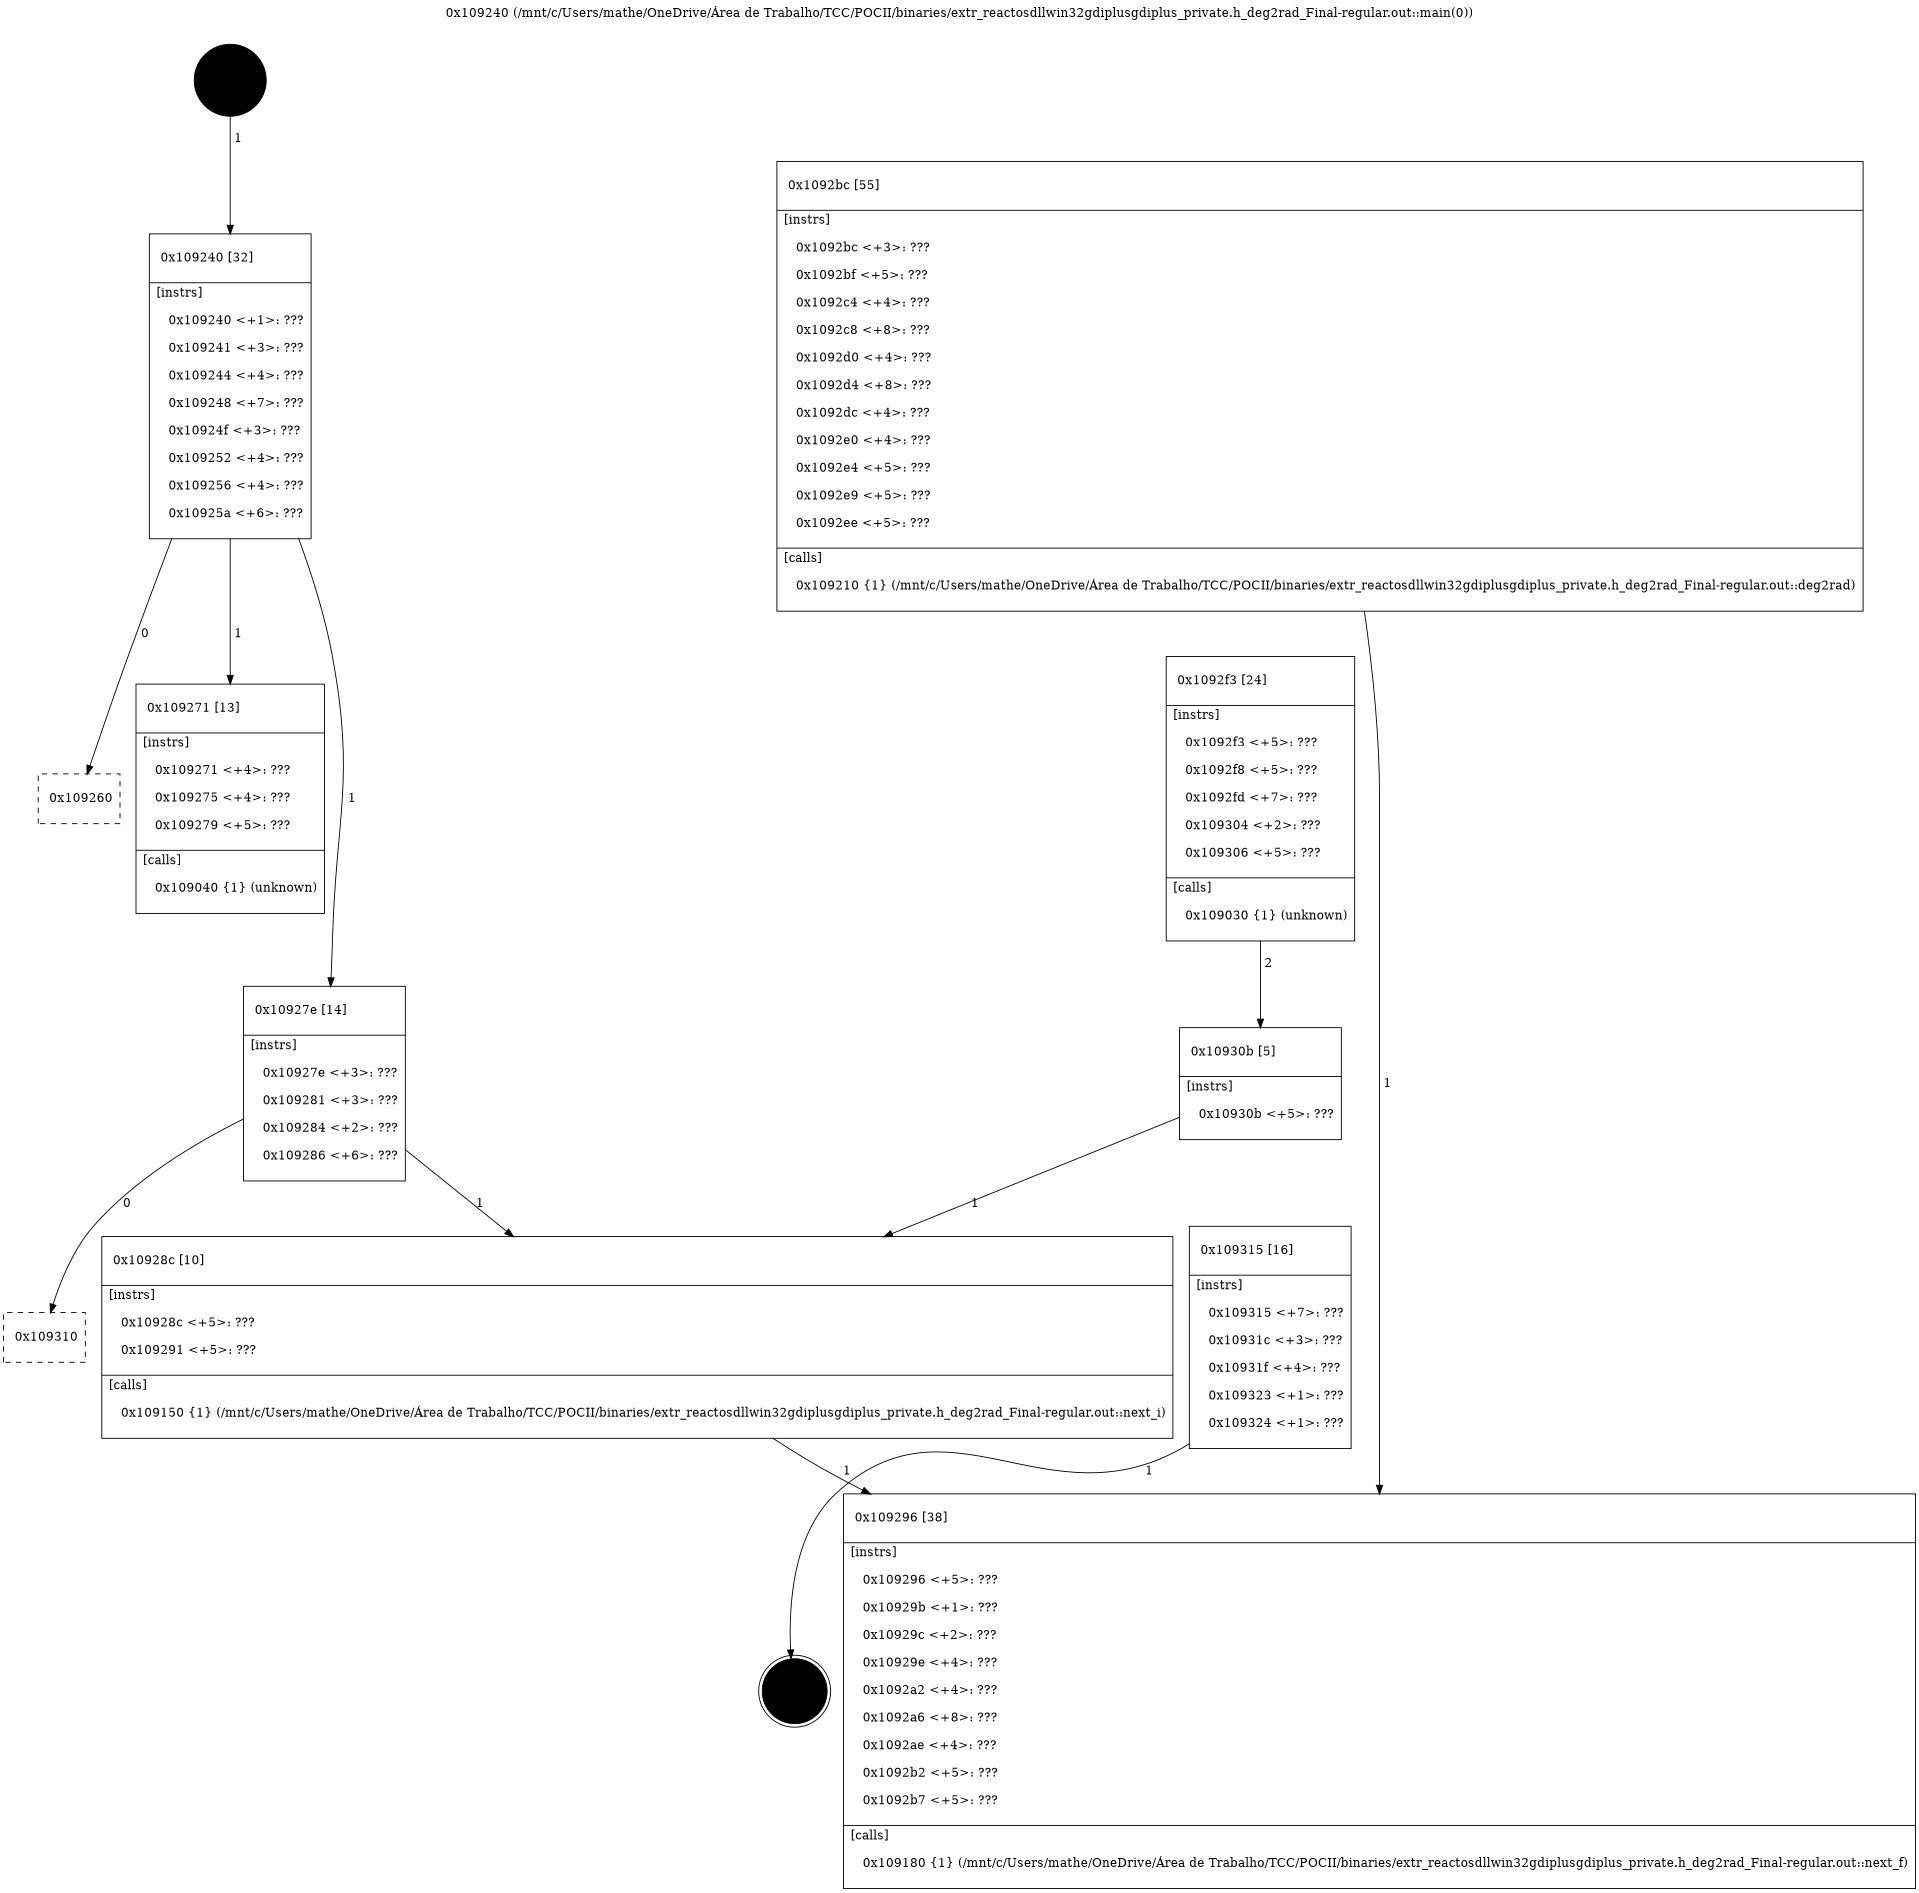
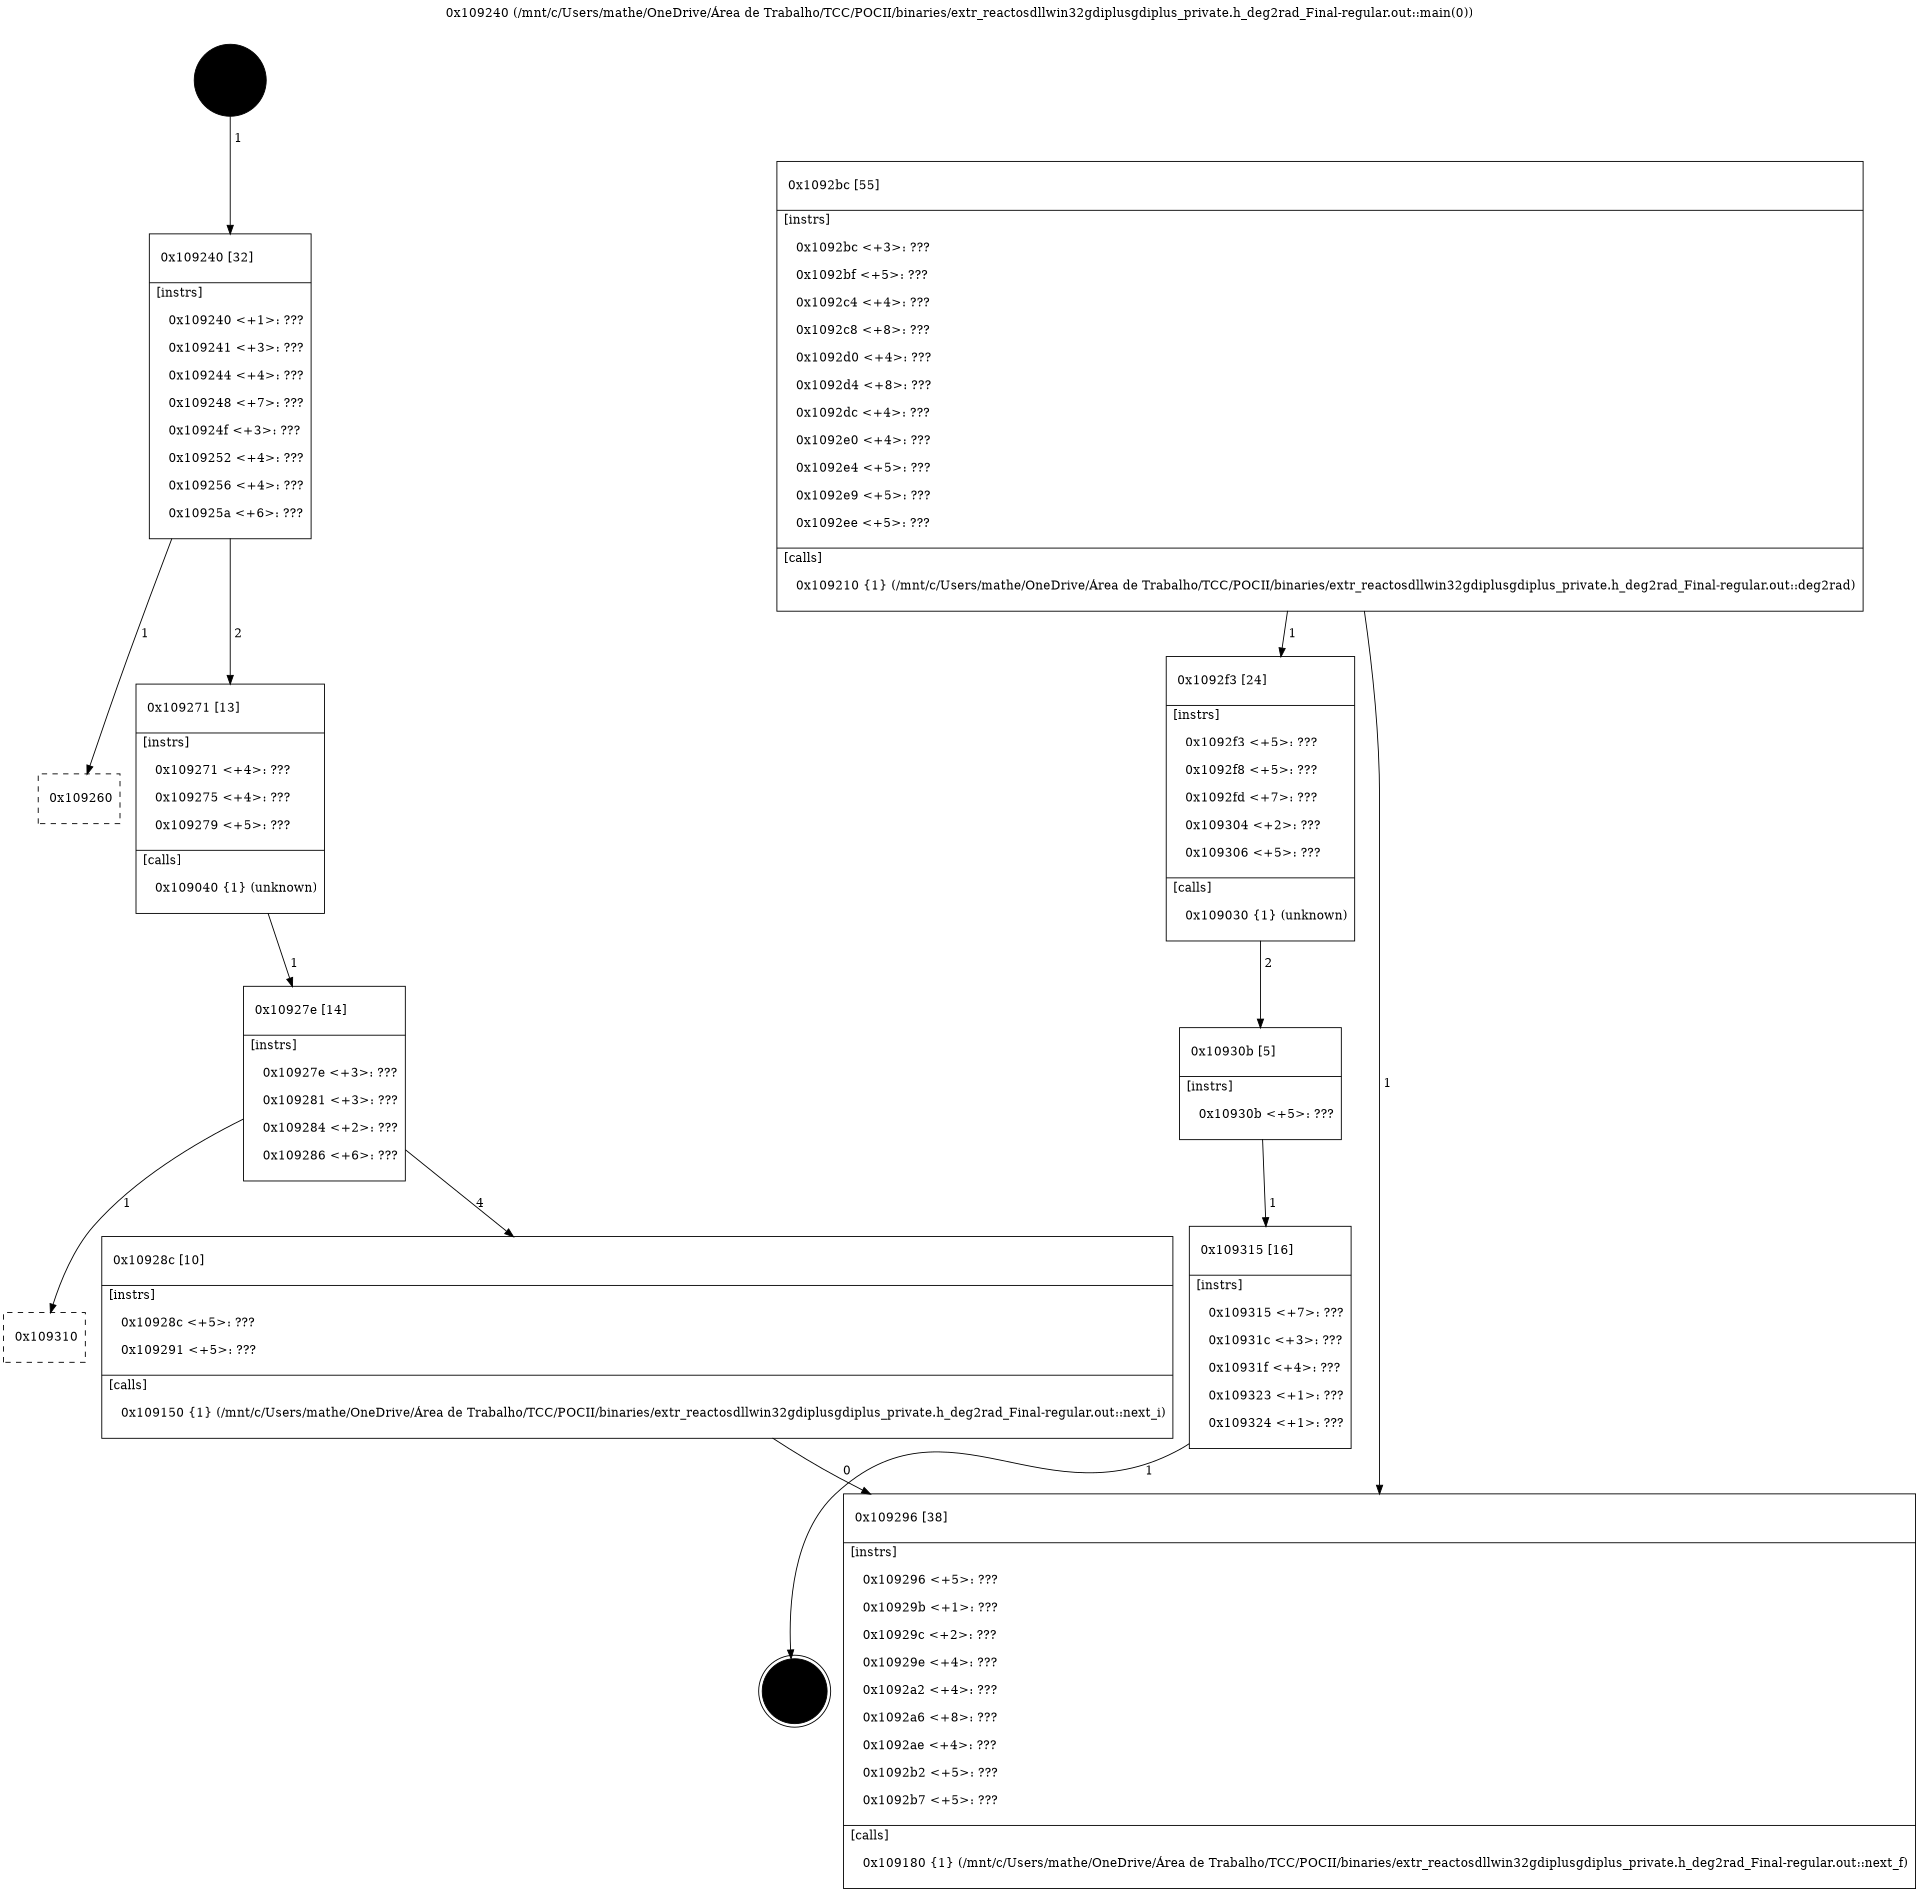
  digraph {
    label="0x109240 (/mnt/c/Users/mathe/OneDrive/Área de Trabalho/TCC/POCII/binaries/extr_reactosdllwin32gdiplusgdiplus_private.h_deg2rad_Final-regular.out::main(0))"
    labelloc=t
    node [shape=record]
    Entry [fillcolor=black height=0.3 shape=circle style=filled width=0.3]
    n2 [label="{\n     0x109240 [32]\l\n     | [instrs]\l\n     &nbsp;&nbsp;0x109240 \<+1\>: ???\l\n     &nbsp;&nbsp;0x109241 \<+3\>: ???\l\n     &nbsp;&nbsp;0x109244 \<+4\>: ???\l\n     &nbsp;&nbsp;0x109248 \<+7\>: ???\l\n     &nbsp;&nbsp;0x10924f \<+3\>: ???\l\n     &nbsp;&nbsp;0x109252 \<+4\>: ???\l\n     &nbsp;&nbsp;0x109256 \<+4\>: ???\l\n     &nbsp;&nbsp;0x10925a \<+6\>: ???\l\n  }"]
    n3 [label="{\n     0x109271 [13]\l\n     | [instrs]\l\n     &nbsp;&nbsp;0x109271 \<+4\>: ???\l\n     &nbsp;&nbsp;0x109275 \<+4\>: ???\l\n     &nbsp;&nbsp;0x109279 \<+5\>: ???\l\n     | [calls]\l\n     &nbsp;&nbsp;0x109040 \{1\} (unknown)\l\n  }"]
    n4 [label="{\n     0x109260\l\n  }" style=dashed]
    n5 [label="{\n     0x10927e [14]\l\n     | [instrs]\l\n     &nbsp;&nbsp;0x10927e \<+3\>: ???\l\n     &nbsp;&nbsp;0x109281 \<+3\>: ???\l\n     &nbsp;&nbsp;0x109284 \<+2\>: ???\l\n     &nbsp;&nbsp;0x109286 \<+6\>: ???\l\n  }"]
    n6 [label="{\n     0x109310\l\n  }" style=dashed]
    n7 [label="{\n     0x10928c [10]\l\n     | [instrs]\l\n     &nbsp;&nbsp;0x10928c \<+5\>: ???\l\n     &nbsp;&nbsp;0x109291 \<+5\>: ???\l\n     | [calls]\l\n     &nbsp;&nbsp;0x109150 \{1\} (/mnt/c/Users/mathe/OneDrive/Área de Trabalho/TCC/POCII/binaries/extr_reactosdllwin32gdiplusgdiplus_private.h_deg2rad_Final-regular.out::next_i)\l\n  }"]
    n8 [label="{\n     0x109296 [38]\l\n     | [instrs]\l\n     &nbsp;&nbsp;0x109296 \<+5\>: ???\l\n     &nbsp;&nbsp;0x10929b \<+1\>: ???\l\n     &nbsp;&nbsp;0x10929c \<+2\>: ???\l\n     &nbsp;&nbsp;0x10929e \<+4\>: ???\l\n     &nbsp;&nbsp;0x1092a2 \<+4\>: ???\l\n     &nbsp;&nbsp;0x1092a6 \<+8\>: ???\l\n     &nbsp;&nbsp;0x1092ae \<+4\>: ???\l\n     &nbsp;&nbsp;0x1092b2 \<+5\>: ???\l\n     &nbsp;&nbsp;0x1092b7 \<+5\>: ???\l\n     | [calls]\l\n     &nbsp;&nbsp;0x109180 \{1\} (/mnt/c/Users/mathe/OneDrive/Área de Trabalho/TCC/POCII/binaries/extr_reactosdllwin32gdiplusgdiplus_private.h_deg2rad_Final-regular.out::next_f)\l\n  }"]
    Exit [fillcolor=black height=0.3 peripheries=2 shape=circle style=filled width=0.3]
    n10 [label="{\n     0x1092bc [55]\l\n     | [instrs]\l\n     &nbsp;&nbsp;0x1092bc \<+3\>: ???\l\n     &nbsp;&nbsp;0x1092bf \<+5\>: ???\l\n     &nbsp;&nbsp;0x1092c4 \<+4\>: ???\l\n     &nbsp;&nbsp;0x1092c8 \<+8\>: ???\l\n     &nbsp;&nbsp;0x1092d0 \<+4\>: ???\l\n     &nbsp;&nbsp;0x1092d4 \<+8\>: ???\l\n     &nbsp;&nbsp;0x1092dc \<+4\>: ???\l\n     &nbsp;&nbsp;0x1092e0 \<+4\>: ???\l\n     &nbsp;&nbsp;0x1092e4 \<+5\>: ???\l\n     &nbsp;&nbsp;0x1092e9 \<+5\>: ???\l\n     &nbsp;&nbsp;0x1092ee \<+5\>: ???\l\n     | [calls]\l\n     &nbsp;&nbsp;0x109210 \{1\} (/mnt/c/Users/mathe/OneDrive/Área de Trabalho/TCC/POCII/binaries/extr_reactosdllwin32gdiplusgdiplus_private.h_deg2rad_Final-regular.out::deg2rad)\l\n  }"]
    n11 [label="{\n     0x1092f3 [24]\l\n     | [instrs]\l\n     &nbsp;&nbsp;0x1092f3 \<+5\>: ???\l\n     &nbsp;&nbsp;0x1092f8 \<+5\>: ???\l\n     &nbsp;&nbsp;0x1092fd \<+7\>: ???\l\n     &nbsp;&nbsp;0x109304 \<+2\>: ???\l\n     &nbsp;&nbsp;0x109306 \<+5\>: ???\l\n     | [calls]\l\n     &nbsp;&nbsp;0x109030 \{1\} (unknown)\l\n  }"]
    n12 [label="{\n     0x10930b [5]\l\n     | [instrs]\l\n     &nbsp;&nbsp;0x10930b \<+5\>: ???\l\n  }"]
    n13 [label="{\n     0x109315 [16]\l\n     | [instrs]\l\n     &nbsp;&nbsp;0x109315 \<+7\>: ???\l\n     &nbsp;&nbsp;0x10931c \<+3\>: ???\l\n     &nbsp;&nbsp;0x10931f \<+4\>: ???\l\n     &nbsp;&nbsp;0x109323 \<+1\>: ???\l\n     &nbsp;&nbsp;0x109324 \<+1\>: ???\l\n  }"]
    Entry -> n2 [label=" 1"]
-   n2 -> n3 [label=" 1"]
-   n2 -> n4 [label=" 0"]
-   n2 -> n5 [label=" 1"]
-   n5 -> n6 [label=" 0"]
-   n5 -> n7 [label=" 1"]
-   n7 -> n8 [label=" 1"]
+   n2 -> n3 [label=" 2"]
+   n2 -> n4 [label=" 1"]
+   n3 -> n5 [label=" 1"]
+   n5 -> n6 [label=" 1"]
+   n5 -> n7 [label=" 4"]
+   n7 -> n8 [label=" 0"]
    n10 -> n8 [label=" 1"]
+   n10 -> n11 [label=" 1"]
    n11 -> n12 [label=" 2"]
-   n12 -> n7 [label=" 1"]
+   n12 -> n13 [label=" 1"]
    n13 -> Exit [label=" 1"]
  }
